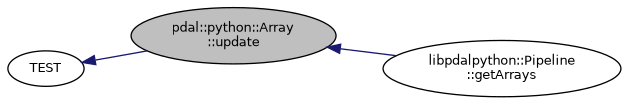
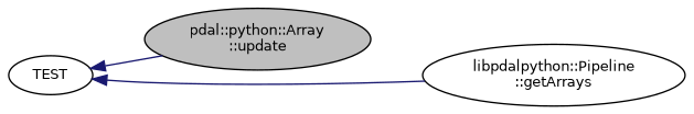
  digraph {
    rankdir=LR
    node [color=black fillcolor=white fontname=Helvetica fontsize=10 shape=ellipse style=filled]
    edge [color=midnightblue dir=back fontname=Helvetica fontsize=10 labelfontname=Helvetica labelfontsize=10 style=solid]
    n1 [fillcolor=grey75 fontcolor=black height=0.2 label="pdal::python::Array\l::update" width=0.4]
    n2 [height=0.2 label="libpdalpython::Pipeline\l::getArrays" width=0.4]
    n3 [height=0.2 label=TEST width=0.4]
-   n1 -> n2
+   n3 -> n2
    n3 -> n1
  }
